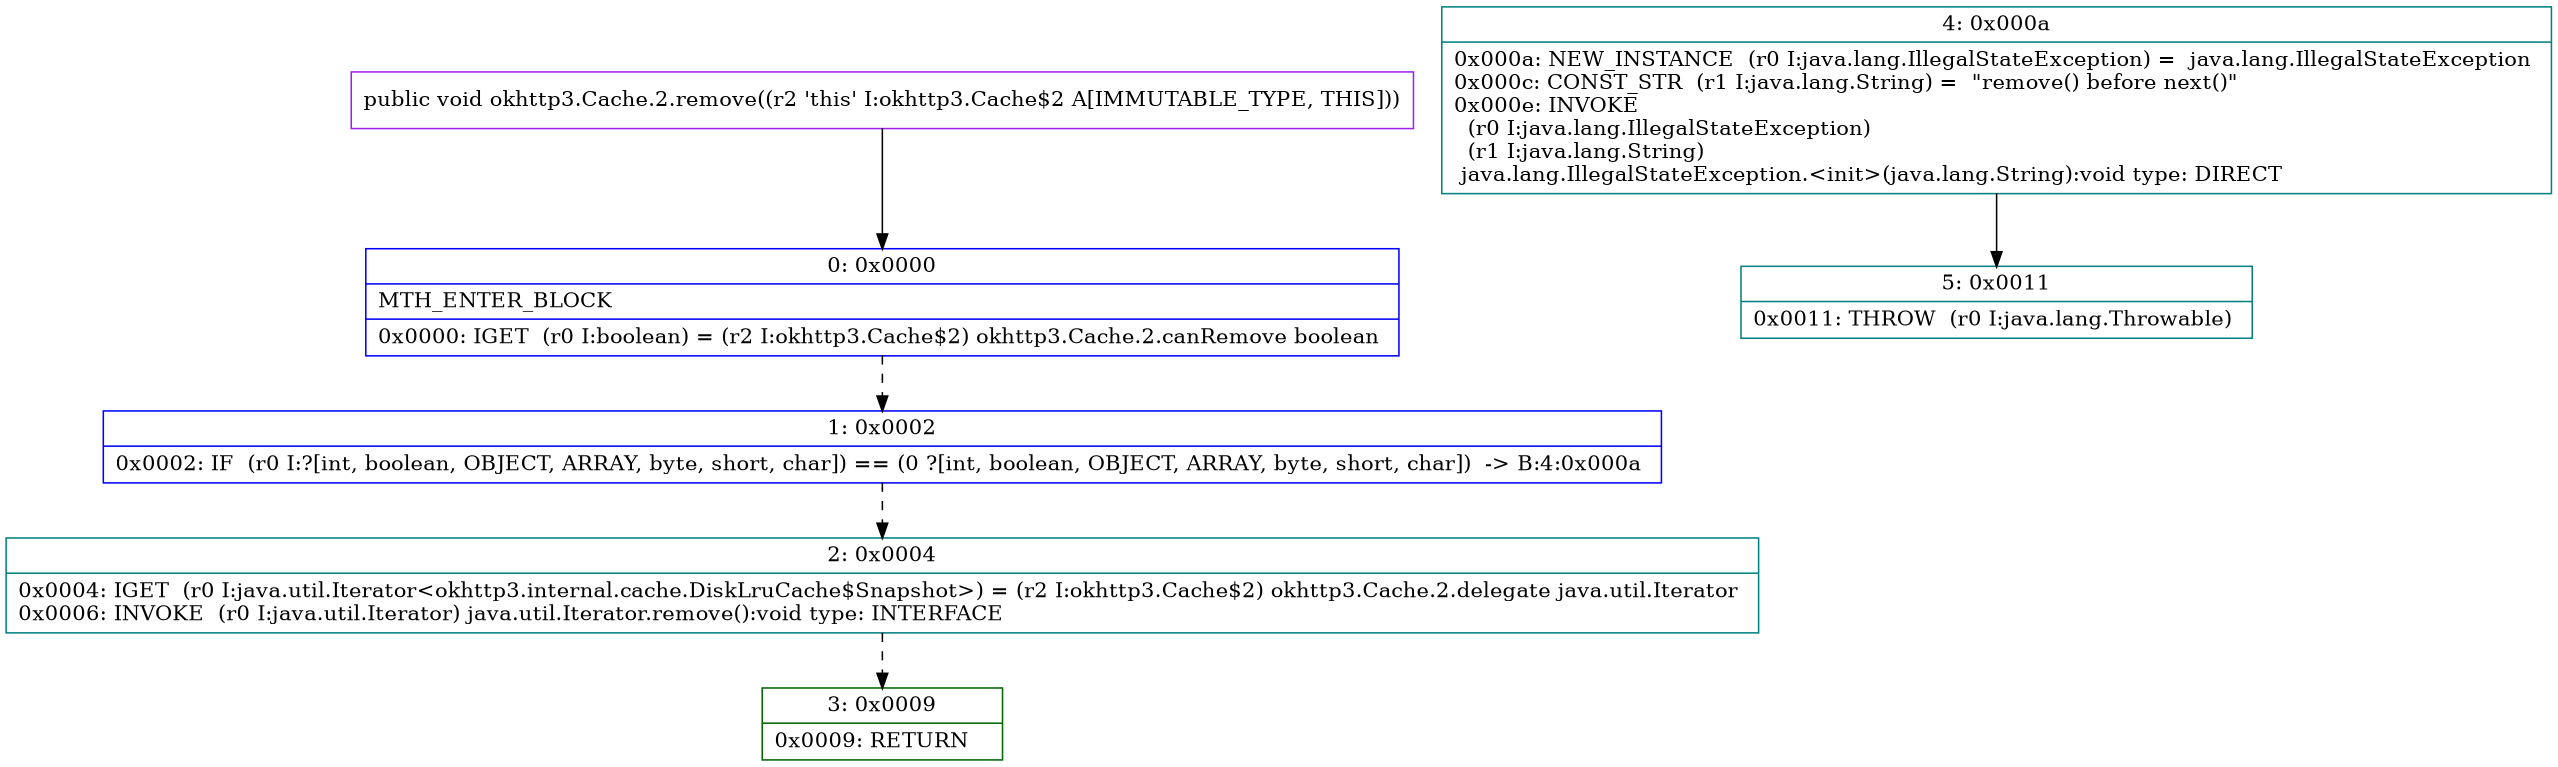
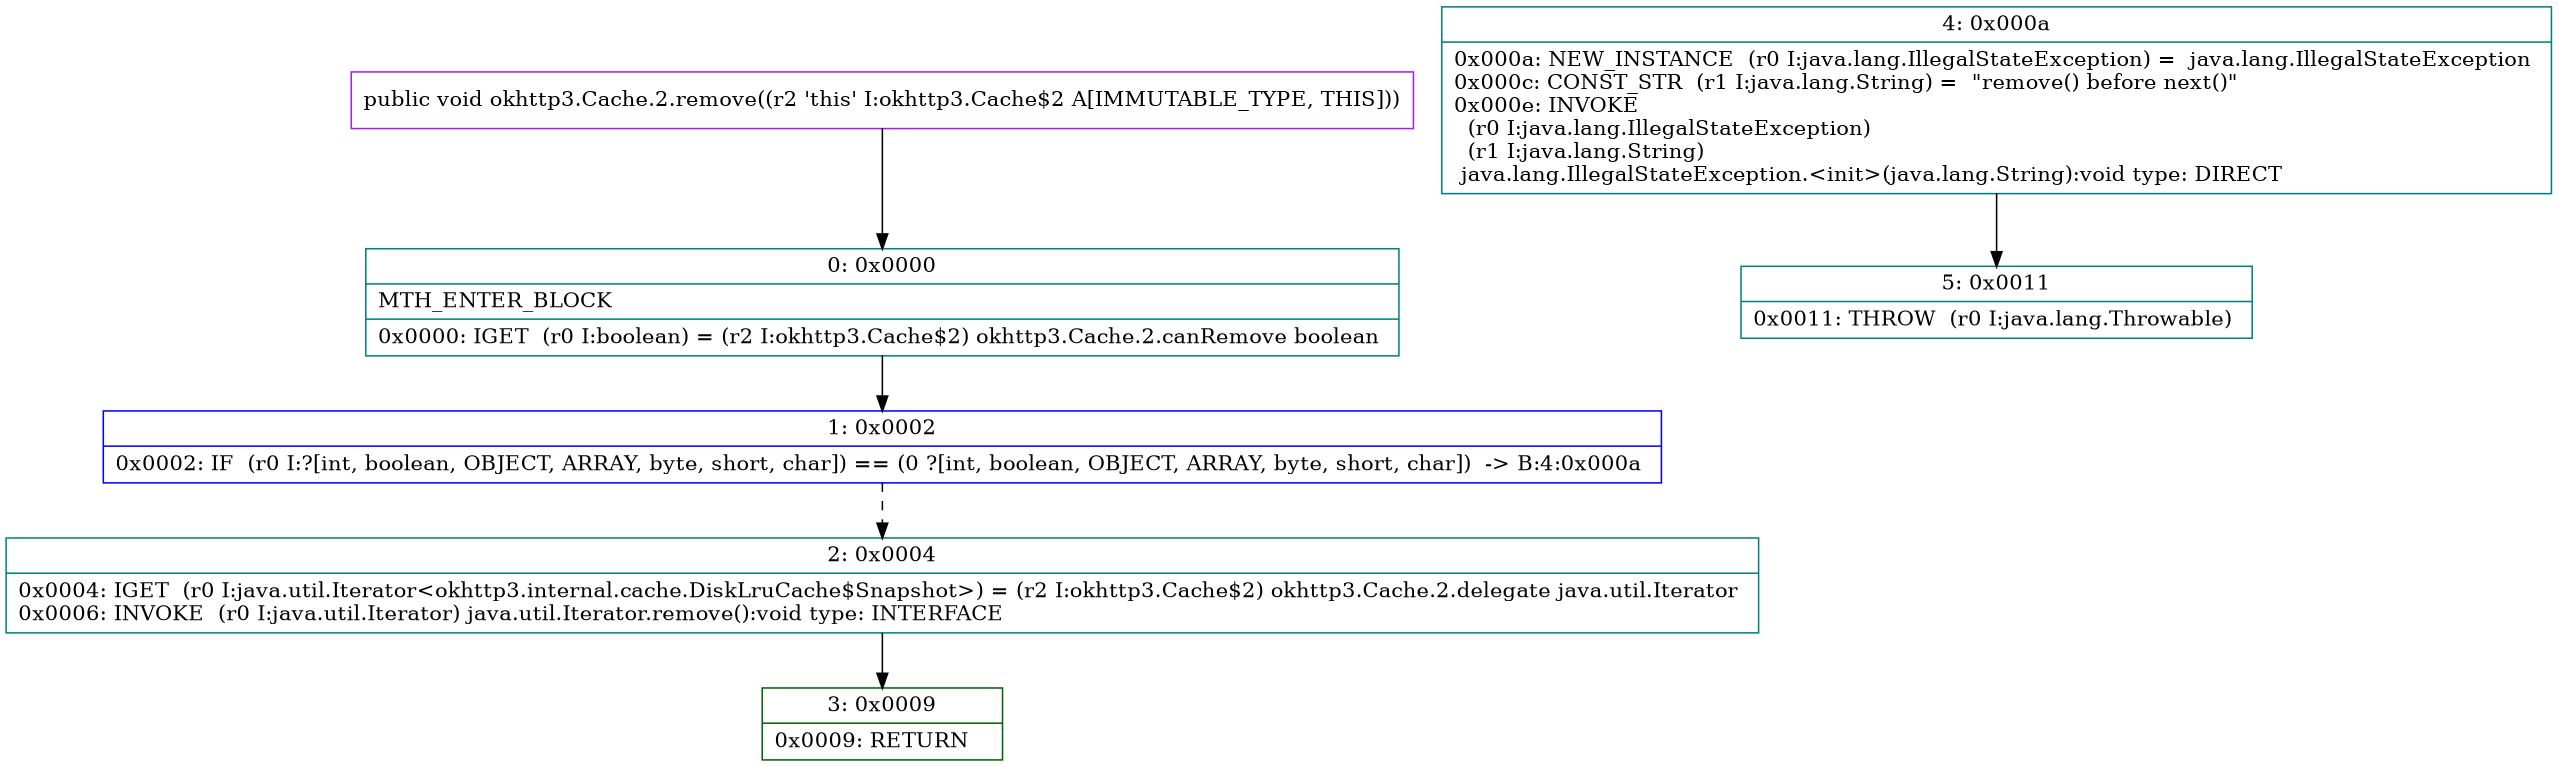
  digraph {
    fontname="DejaVu Serif"
    node [color=teal fontname="DejaVu Serif" shape=record]
    edge [fontname="DejaVu Serif" style=dashed]
-   n1 [color=blue label="{0\:\ 0x0000|MTH_ENTER_BLOCK\l|0x0000: IGET  (r0 I:boolean) = (r2 I:okhttp3.Cache$2) okhttp3.Cache.2.canRemove boolean \l}"]
+   n1 [label="{0\:\ 0x0000|MTH_ENTER_BLOCK\l|0x0000: IGET  (r0 I:boolean) = (r2 I:okhttp3.Cache$2) okhttp3.Cache.2.canRemove boolean \l}"]
    n2 [color=blue label="{1\:\ 0x0002|0x0002: IF  (r0 I:?[int, boolean, OBJECT, ARRAY, byte, short, char]) == (0 ?[int, boolean, OBJECT, ARRAY, byte, short, char])  \-\> B:4:0x000a \l}"]
    n3 [label="{2\:\ 0x0004|0x0004: IGET  (r0 I:java.util.Iterator\<okhttp3.internal.cache.DiskLruCache$Snapshot\>) = (r2 I:okhttp3.Cache$2) okhttp3.Cache.2.delegate java.util.Iterator \l0x0006: INVOKE  (r0 I:java.util.Iterator) java.util.Iterator.remove():void type: INTERFACE \l}"]
    n4 [color=darkgreen label="{3\:\ 0x0009|0x0009: RETURN   \l}"]
    n5 [label="{4\:\ 0x000a|0x000a: NEW_INSTANCE  (r0 I:java.lang.IllegalStateException) =  java.lang.IllegalStateException \l0x000c: CONST_STR  (r1 I:java.lang.String) =  \"remove() before next()\" \l0x000e: INVOKE  \l  (r0 I:java.lang.IllegalStateException)\l  (r1 I:java.lang.String)\l java.lang.IllegalStateException.\<init\>(java.lang.String):void type: DIRECT \l}"]
    n6 [label="{5\:\ 0x0011|0x0011: THROW  (r0 I:java.lang.Throwable) \l}"]
    n7 [color=purple label="{public void okhttp3.Cache.2.remove((r2 'this' I:okhttp3.Cache$2 A[IMMUTABLE_TYPE, THIS])) }"]
-   n1 -> n2
+   n1 -> n2 [style=solid]
    n2 -> n3
-   n3 -> n4
+   n3 -> n4 [style=solid]
    n5 -> n6 [style=solid]
    n7 -> n1 [style=solid]
  }
